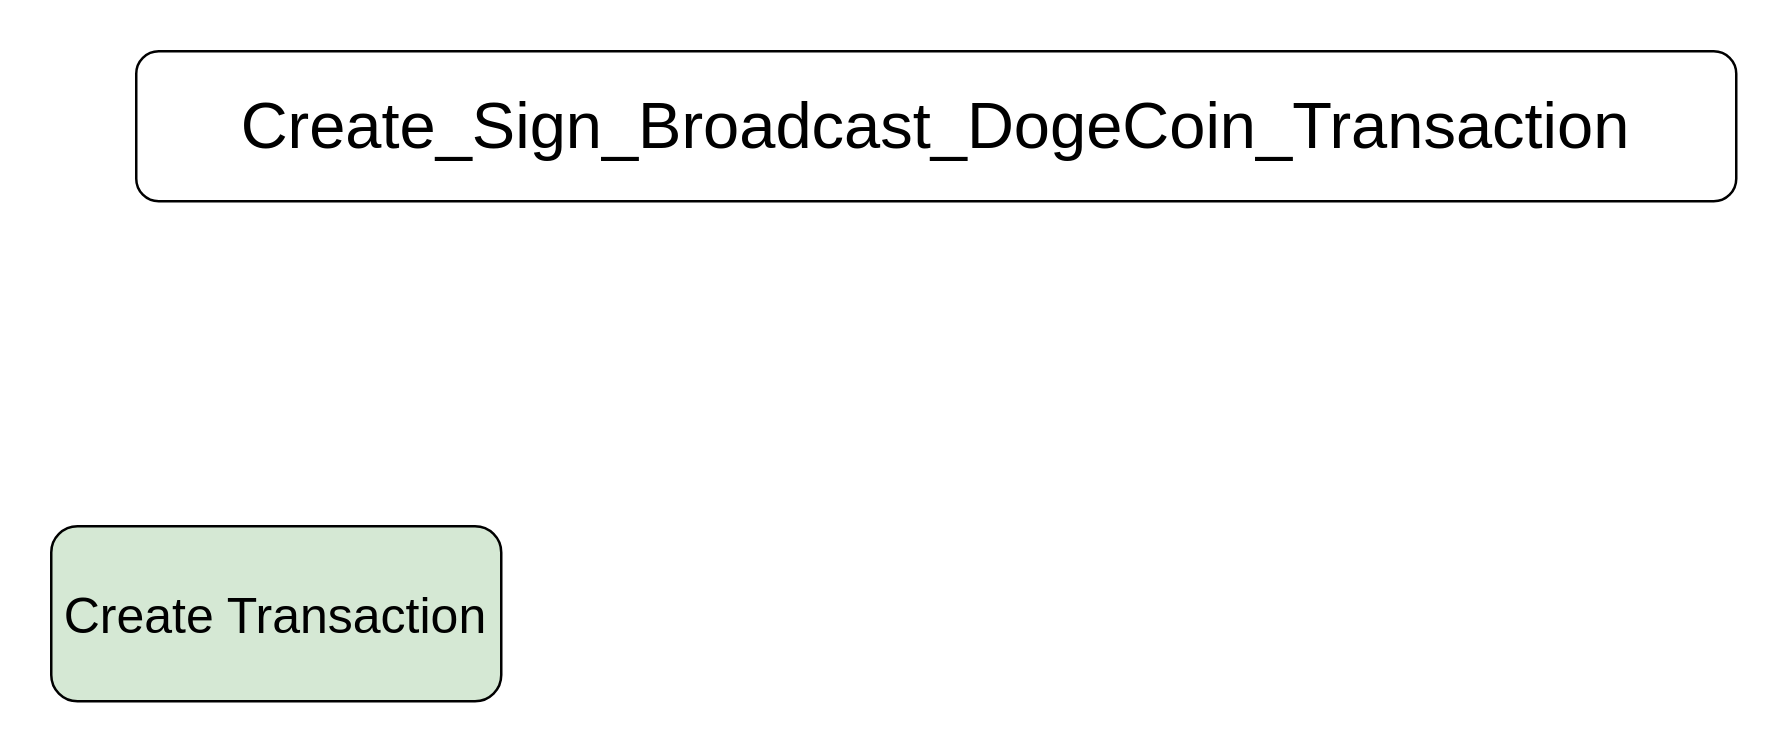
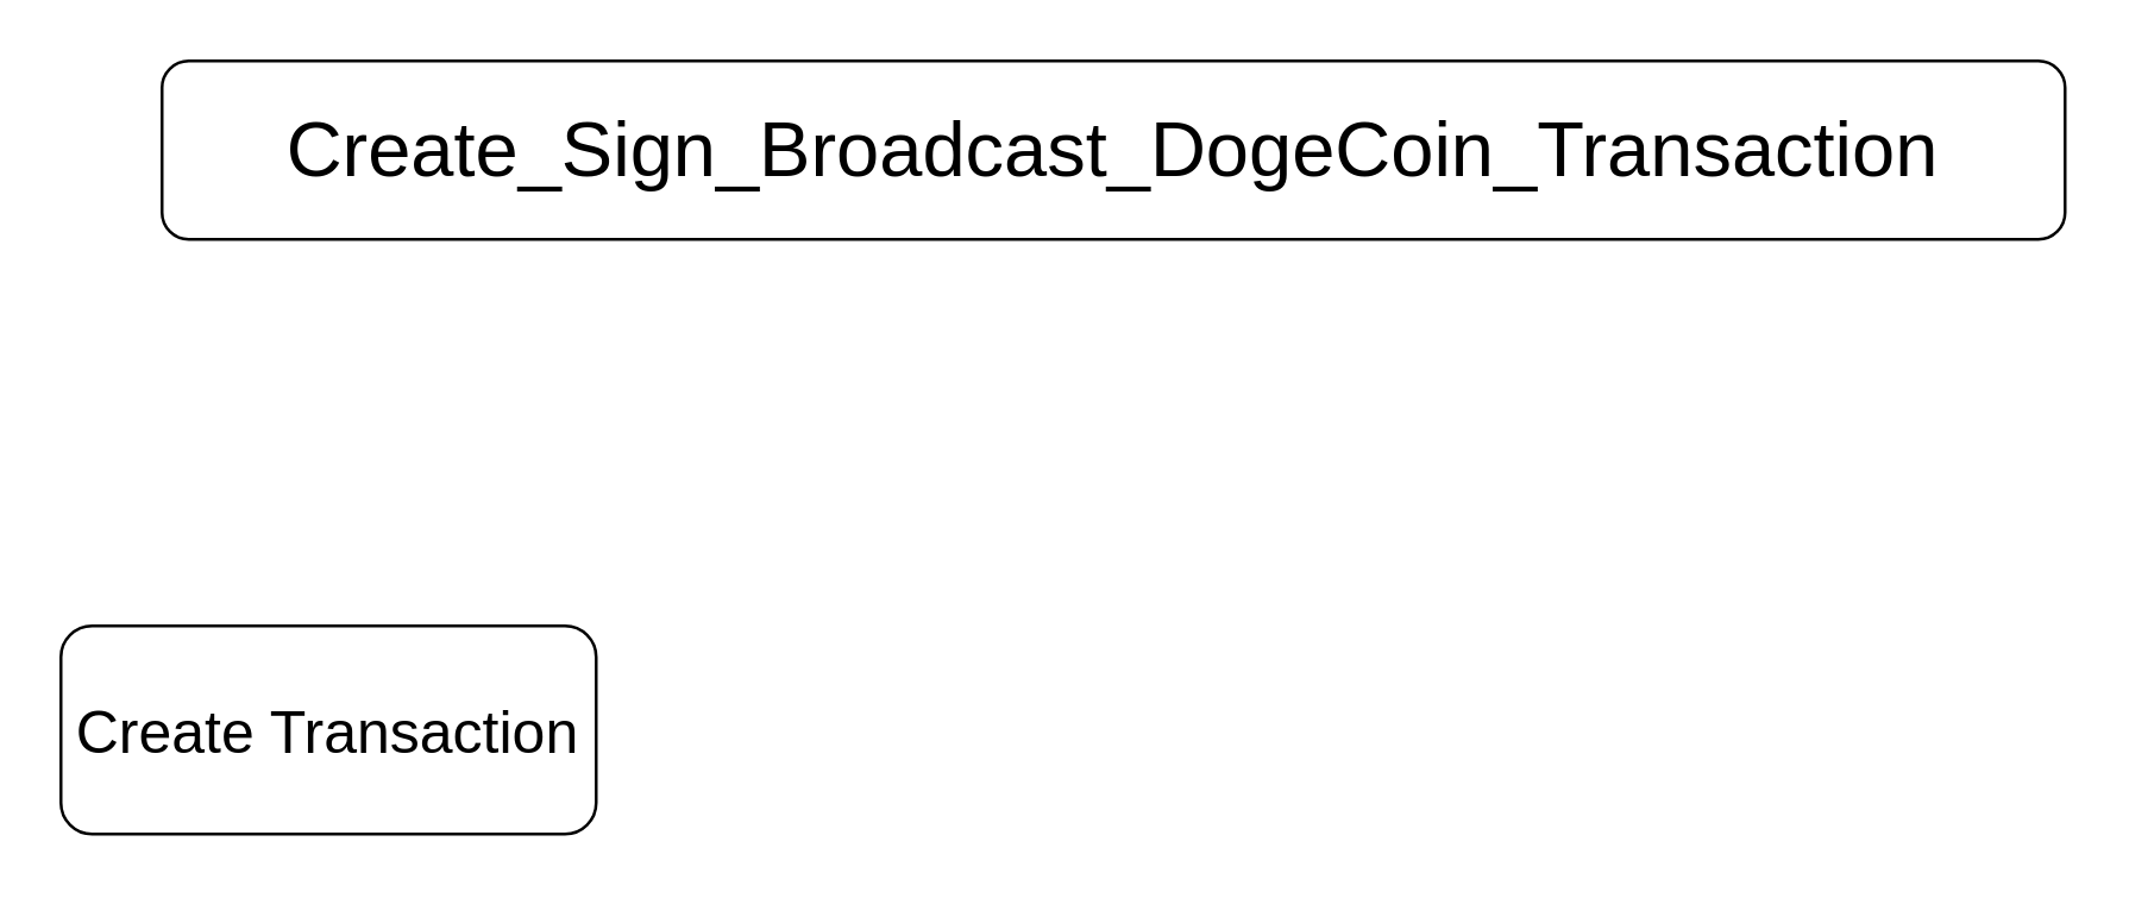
  <mxCell id="0" />
  <mxCell id="1" parent="0" />
  <mxCell id="2" value="&lt;font style=&quot;font-size: 26px;&quot;&gt;Create_Sign_Broadcast_DogeCoin_Transaction&lt;/font&gt;" style="rounded=1;whiteSpace=wrap;html=1;" vertex="1" parent="1"><mxGeometry x="54" y="20" width="640" height="60" as="geometry" /></mxCell>
- <mxCell id="3" value="&lt;font style=&quot;font-size: 20px;&quot;&gt;Create Transaction&lt;/font&gt;" style="rounded=1;whiteSpace=wrap;html=1;fillColor=#d5e8d4;" vertex="1" parent="1"><mxGeometry x="20" y="210" width="180" height="70" as="geometry" /></mxCell>
+ <mxCell id="3" value="&lt;font style=&quot;font-size: 20px;&quot;&gt;Create Transaction&lt;/font&gt;" style="rounded=1;whiteSpace=wrap;html=1;" vertex="1" parent="1"><mxGeometry x="20" y="210" width="180" height="70" as="geometry" /></mxCell>
